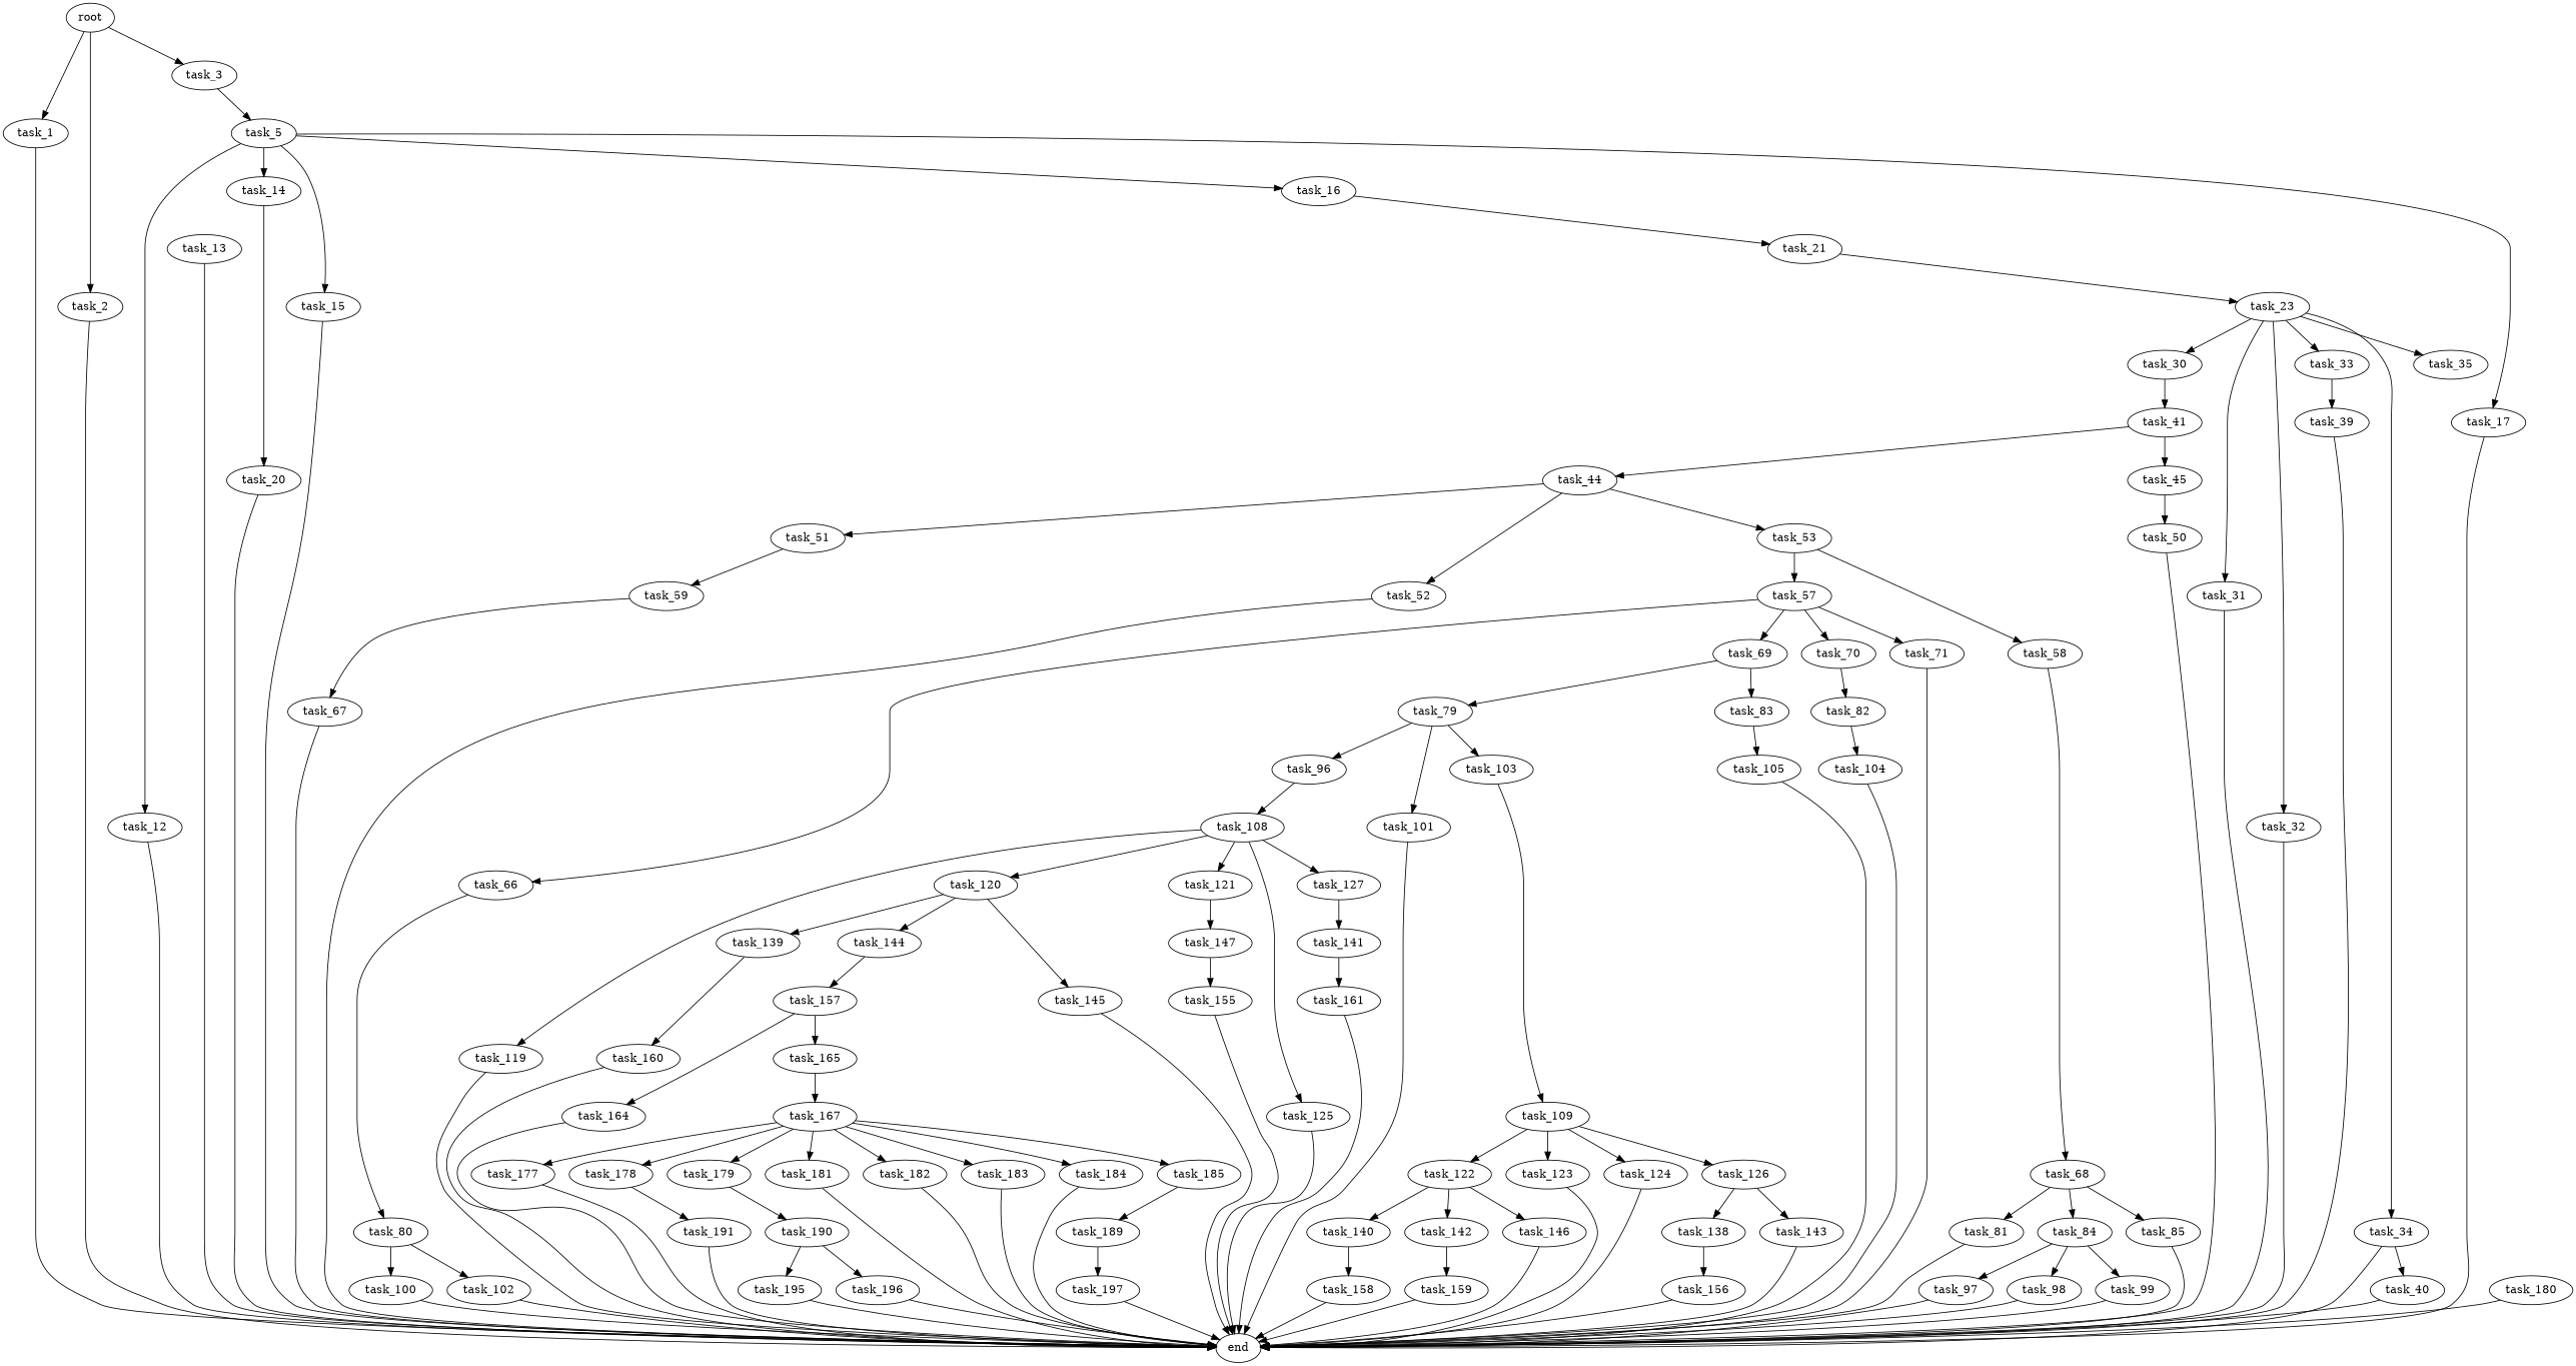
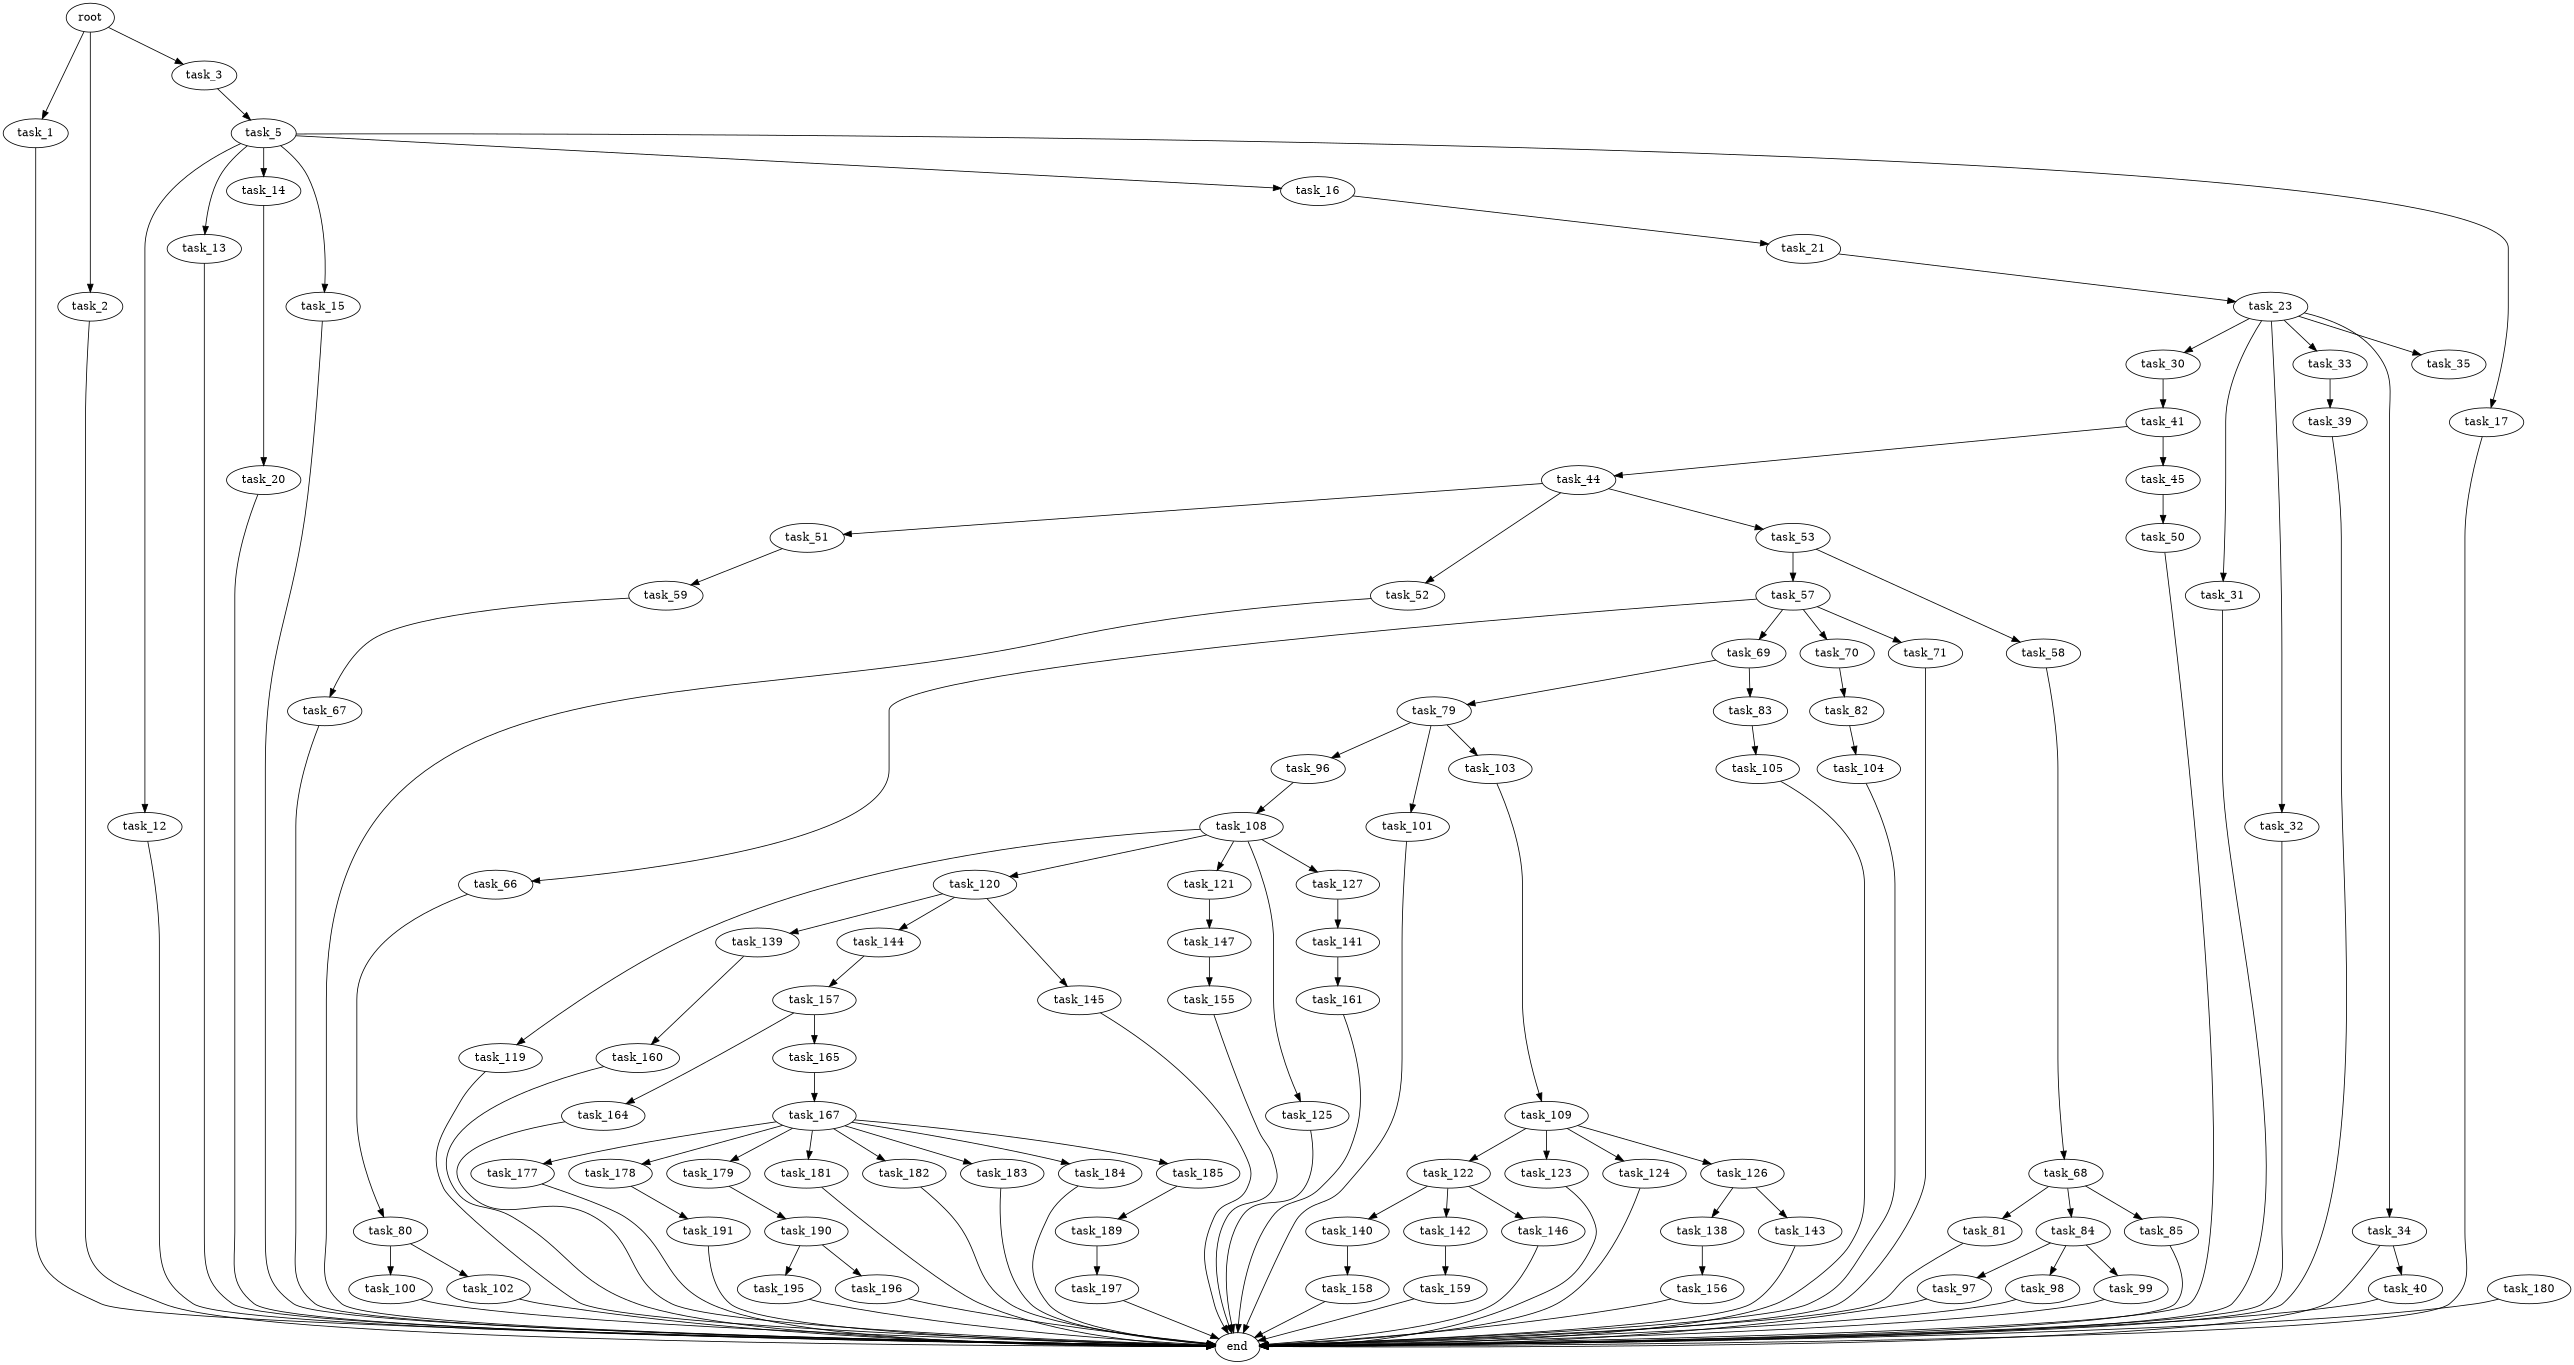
  digraph {
    root
    task_1
    task_2
    task_3
    end
    task_5
    task_12
    task_13
    task_14
    task_15
    task_16
    task_17
    task_20
    task_21
    task_23
    task_30
    task_31
    task_32
    task_33
    task_34
    task_35
    task_41
    task_39
    task_40
    task_44
    task_45
    task_51
    task_52
    task_53
    task_50
    task_59
    task_57
    task_58
    task_67
    task_66
    task_69
    task_70
    task_71
    task_68
    task_80
    task_79
    task_83
    task_82
    task_81
    task_84
    task_85
    task_100
    task_102
    task_96
    task_101
    task_103
    task_105
    task_104
    task_97
    task_98
    task_99
    task_108
    task_109
    task_119
    task_120
    task_121
    task_125
    task_127
    task_122
    task_123
    task_124
    task_126
    task_139
    task_144
    task_145
    task_147
    task_141
    task_140
    task_142
    task_146
    task_138
    task_143
    task_160
    task_157
    task_155
    task_161
    task_158
    task_159
    task_156
    task_164
    task_165
    task_167
    task_177
    task_178
    task_179
    task_181
    task_182
    task_183
    task_184
    task_185
    task_191
    task_190
    task_180
    task_189
    task_195
    task_196
    task_197
    root -> task_1
    root -> task_2
    root -> task_3
    task_1 -> end
    task_2 -> end
    task_3 -> task_5
    task_5 -> task_12
+   task_5 -> task_13
    task_5 -> task_14
    task_5 -> task_15
    task_5 -> task_16
    task_5 -> task_17
    task_12 -> end
    task_13 -> end
    task_14 -> task_20
    task_15 -> end
    task_16 -> task_21
    task_17 -> end
    task_20 -> end
    task_21 -> task_23
    task_23 -> task_30
    task_23 -> task_31
    task_23 -> task_32
    task_23 -> task_33
    task_23 -> task_34
    task_23 -> task_35
    task_30 -> task_41
    task_31 -> end
    task_32 -> end
    task_33 -> task_39
    task_34 -> end
    task_34 -> task_40
    task_41 -> task_44
    task_41 -> task_45
    task_39 -> end
    task_40 -> end
    task_44 -> task_51
    task_44 -> task_52
    task_44 -> task_53
    task_45 -> task_50
    task_51 -> task_59
    task_52 -> end
    task_53 -> task_57
    task_53 -> task_58
    task_50 -> end
    task_59 -> task_67
    task_57 -> task_66
    task_57 -> task_69
    task_57 -> task_70
    task_57 -> task_71
    task_58 -> task_68
    task_67 -> end
    task_66 -> task_80
    task_69 -> task_79
    task_69 -> task_83
    task_70 -> task_82
    task_71 -> end
    task_68 -> task_81
    task_68 -> task_84
    task_68 -> task_85
    task_80 -> task_100
    task_80 -> task_102
    task_79 -> task_96
    task_79 -> task_101
    task_79 -> task_103
    task_83 -> task_105
    task_82 -> task_104
    task_81 -> end
    task_84 -> task_97
    task_84 -> task_98
    task_84 -> task_99
    task_85 -> end
    task_100 -> end
    task_102 -> end
    task_96 -> task_108
    task_101 -> end
    task_103 -> task_109
    task_105 -> end
    task_104 -> end
    task_97 -> end
    task_98 -> end
    task_99 -> end
    task_108 -> task_119
    task_108 -> task_120
    task_108 -> task_121
    task_108 -> task_125
    task_108 -> task_127
    task_109 -> task_122
    task_109 -> task_123
    task_109 -> task_124
    task_109 -> task_126
    task_119 -> end
    task_120 -> task_139
    task_120 -> task_144
    task_120 -> task_145
    task_121 -> task_147
    task_125 -> end
    task_127 -> task_141
    task_122 -> task_140
    task_122 -> task_142
    task_122 -> task_146
    task_123 -> end
    task_124 -> end
    task_126 -> task_138
    task_126 -> task_143
    task_139 -> task_160
    task_144 -> task_157
    task_145 -> end
    task_147 -> task_155
    task_141 -> task_161
    task_140 -> task_158
    task_142 -> task_159
    task_146 -> end
    task_138 -> task_156
    task_143 -> end
    task_160 -> end
    task_157 -> task_164
    task_157 -> task_165
    task_155 -> end
    task_161 -> end
    task_158 -> end
    task_159 -> end
    task_156 -> end
    task_164 -> end
    task_165 -> task_167
    task_167 -> task_177
    task_167 -> task_178
    task_167 -> task_179
    task_167 -> task_181
    task_167 -> task_182
    task_167 -> task_183
    task_167 -> task_184
    task_167 -> task_185
    task_177 -> end
    task_178 -> task_191
    task_179 -> task_190
    task_181 -> end
    task_182 -> end
    task_183 -> end
    task_184 -> end
    task_185 -> task_189
    task_191 -> end
    task_190 -> task_195
    task_190 -> task_196
    task_180 -> end
    task_189 -> task_197
    task_195 -> end
    task_196 -> end
    task_197 -> end
  }
